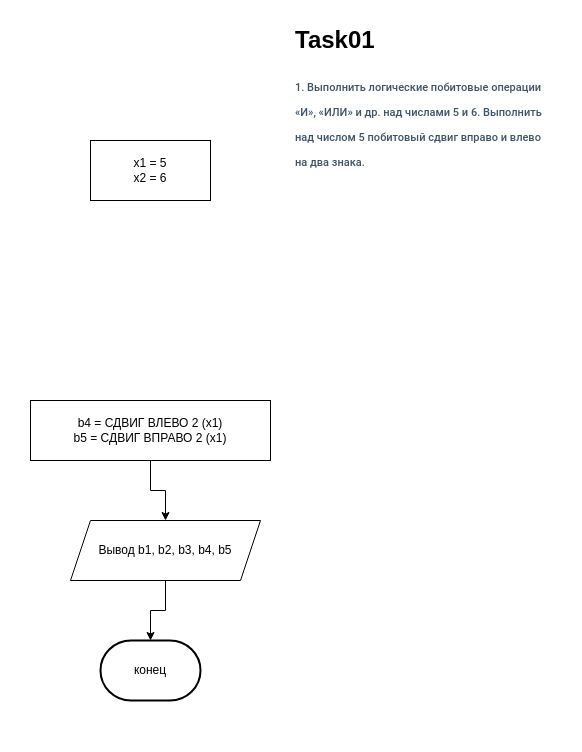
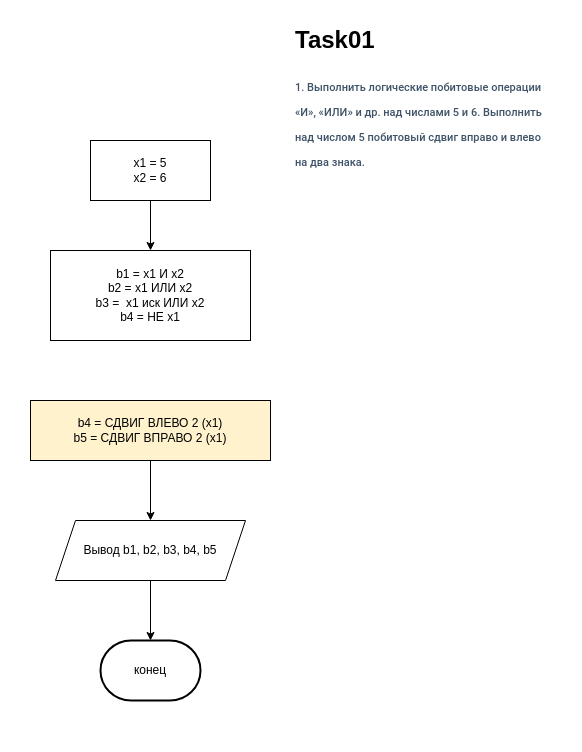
  <mxCell id="0" />
  <mxCell id="1" parent="0" />
  <mxCell id="2" value="&lt;h1&gt;Task01&lt;/h1&gt;&lt;p style=&quot;box-sizing: border-box ; font-family: &amp;#34;roboto&amp;#34; , &amp;#34;san francisco&amp;#34; , &amp;#34;helvetica neue&amp;#34; , &amp;#34;helvetica&amp;#34; , &amp;#34;arial&amp;#34; ; font-weight: 500 ; line-height: 24px ; color: rgb(63 , 83 , 104) ; margin-top: 20px ; margin-bottom: 10px ; background-color: rgb(255 , 255 , 255)&quot;&gt;&lt;font style=&quot;font-size: 11px&quot;&gt;1. Выполнить логические побитовые операции «И», «ИЛИ» и др. над числами 5 и 6. Выполнить над числом 5 побитовый сдвиг вправо и влево на два знака.&lt;/font&gt;&lt;/p&gt;" style="text;html=1;strokeColor=none;fillColor=none;spacing=5;spacingTop=-20;whiteSpace=wrap;overflow=hidden;rounded=0;" parent="1" vertex="1"><mxGeometry x="290" y="20" width="260" height="160" as="geometry" /></mxCell>
+ <mxCell id="3" style="edgeStyle=orthogonalEdgeStyle;rounded=0;orthogonalLoop=1;jettySize=auto;html=1;entryX=0.5;entryY=0;entryDx=0;entryDy=0;" parent="1" source="4" target="5" edge="1"><mxGeometry relative="1" as="geometry" /></mxCell>
  <mxCell id="4" value="x1 = 5&lt;br&gt;x2 = 6" style="rounded=0;whiteSpace=wrap;html=1;" parent="1" vertex="1"><mxGeometry x="90" y="140" width="120" height="60" as="geometry" /></mxCell>
+ <mxCell id="5" value="b1 = x1 И x2&lt;br&gt;b2 = x1 ИЛИ x2&lt;br&gt;b3 =&amp;nbsp; x1 иск ИЛИ x2&lt;br&gt;b4 = НЕ x1" style="rounded=0;whiteSpace=wrap;html=1;" parent="1" vertex="1"><mxGeometry x="50" y="250" width="200" height="90" as="geometry" /></mxCell>
  <mxCell id="6" style="edgeStyle=orthogonalEdgeStyle;rounded=0;orthogonalLoop=1;jettySize=auto;html=1;entryX=0.5;entryY=0;entryDx=0;entryDy=0;" parent="1" source="7" target="9" edge="1"><mxGeometry relative="1" as="geometry" /></mxCell>
- <mxCell id="7" value="b4 = СДВИГ ВЛЕВО 2 (x1)&lt;br&gt;b5 = СДВИГ ВПРАВО 2 (x1)" style="rounded=0;whiteSpace=wrap;html=1;" parent="1" vertex="1"><mxGeometry x="30" y="400" width="240" height="60" as="geometry" /></mxCell>
+ <mxCell id="7" value="b4 = СДВИГ ВЛЕВО 2 (x1)&lt;br&gt;b5 = СДВИГ ВПРАВО 2 (x1)" style="rounded=0;whiteSpace=wrap;html=1;fillColor=#fff2cc;" parent="1" vertex="1"><mxGeometry x="30" y="400" width="240" height="60" as="geometry" /></mxCell>
  <mxCell id="8" style="edgeStyle=orthogonalEdgeStyle;rounded=0;orthogonalLoop=1;jettySize=auto;html=1;entryX=0.5;entryY=0;entryDx=0;entryDy=0;entryPerimeter=0;" parent="1" source="9" target="10" edge="1"><mxGeometry relative="1" as="geometry" /></mxCell>
- <mxCell id="9" value="Вывод b1, b2, b3, b4, b5" style="shape=parallelogram;perimeter=parallelogramPerimeter;whiteSpace=wrap;html=1;fixedSize=1;" parent="1" vertex="1"><mxGeometry x="70" y="520" width="190" height="60" as="geometry" /></mxCell>
+ <mxCell id="9" value="Вывод b1, b2, b3, b4, b5" style="shape=parallelogram;perimeter=parallelogramPerimeter;whiteSpace=wrap;html=1;fixedSize=1;" parent="1" vertex="1"><mxGeometry x="55" y="520" width="190" height="60" as="geometry" /></mxCell>
  <mxCell id="10" value="конец" style="strokeWidth=2;html=1;shape=mxgraph.flowchart.terminator;whiteSpace=wrap;" parent="1" vertex="1"><mxGeometry x="100" y="640" width="100" height="60" as="geometry" /></mxCell>
  <mxCell id="11" value="" style="rounded=0;whiteSpace=wrap;html=1;fillColor=none;strokeColor=none;" parent="1" vertex="1"><mxGeometry x="20" y="20" width="540" height="710" as="geometry" /></mxCell>
